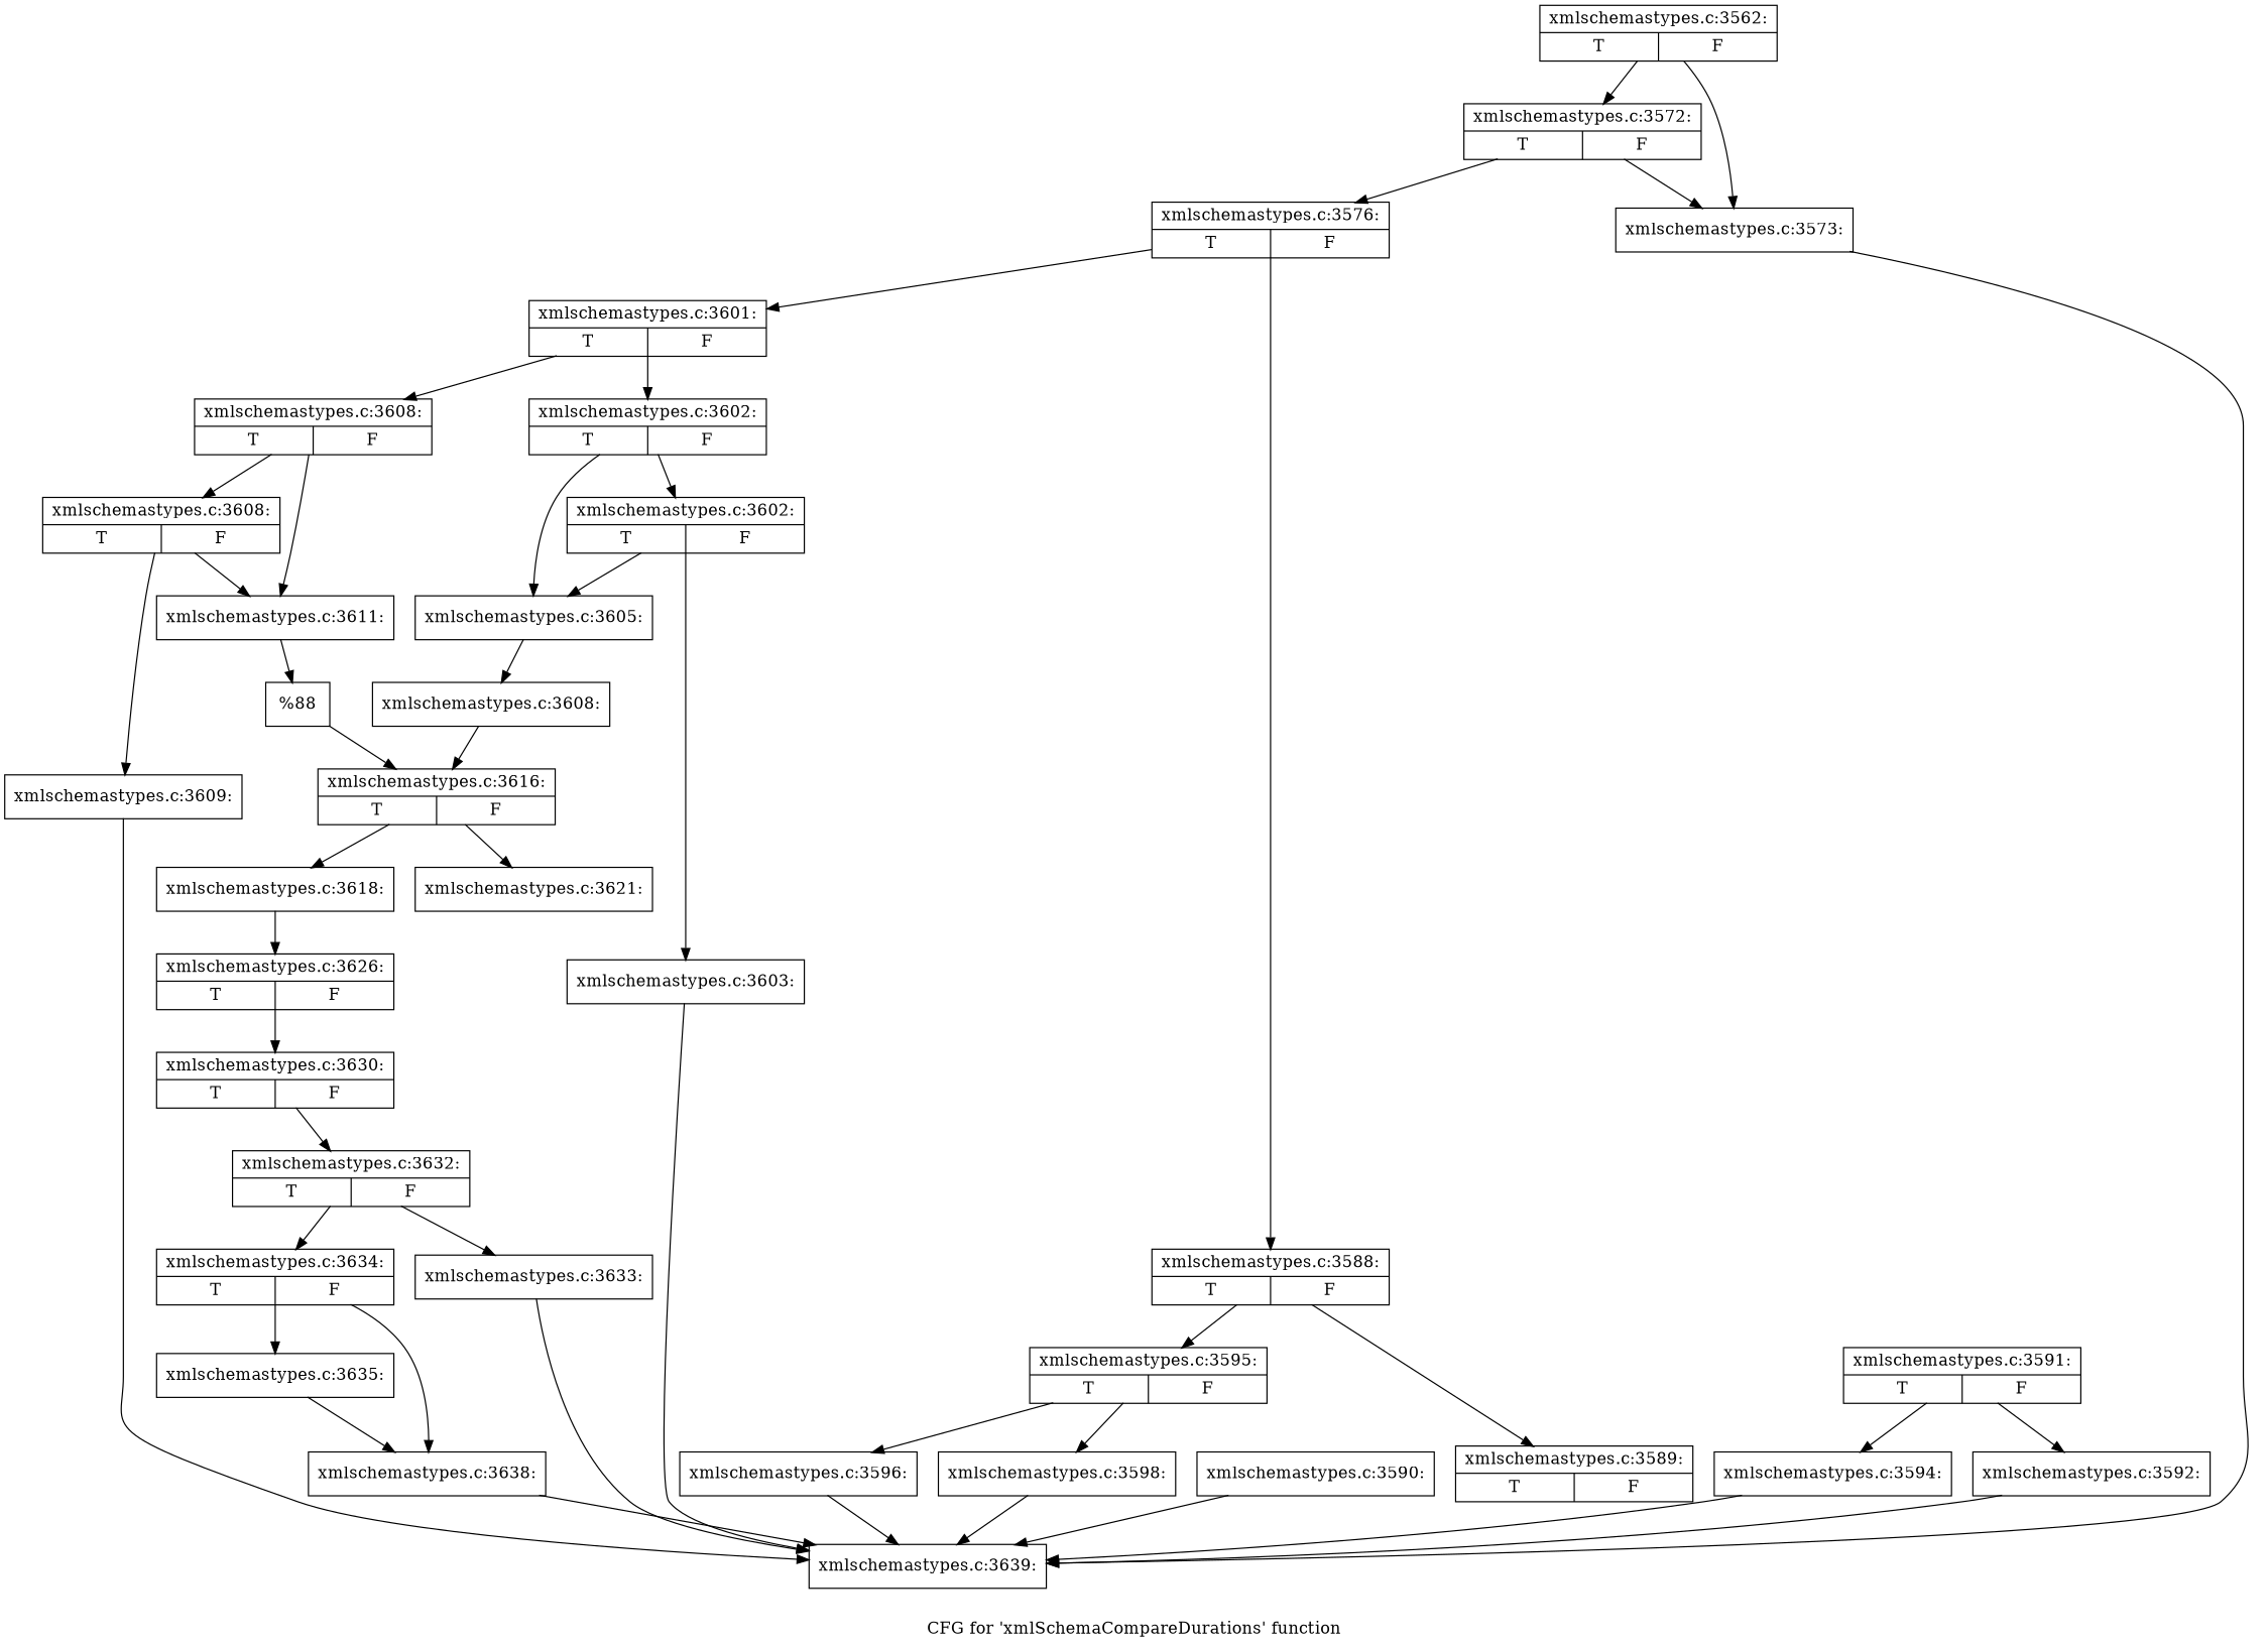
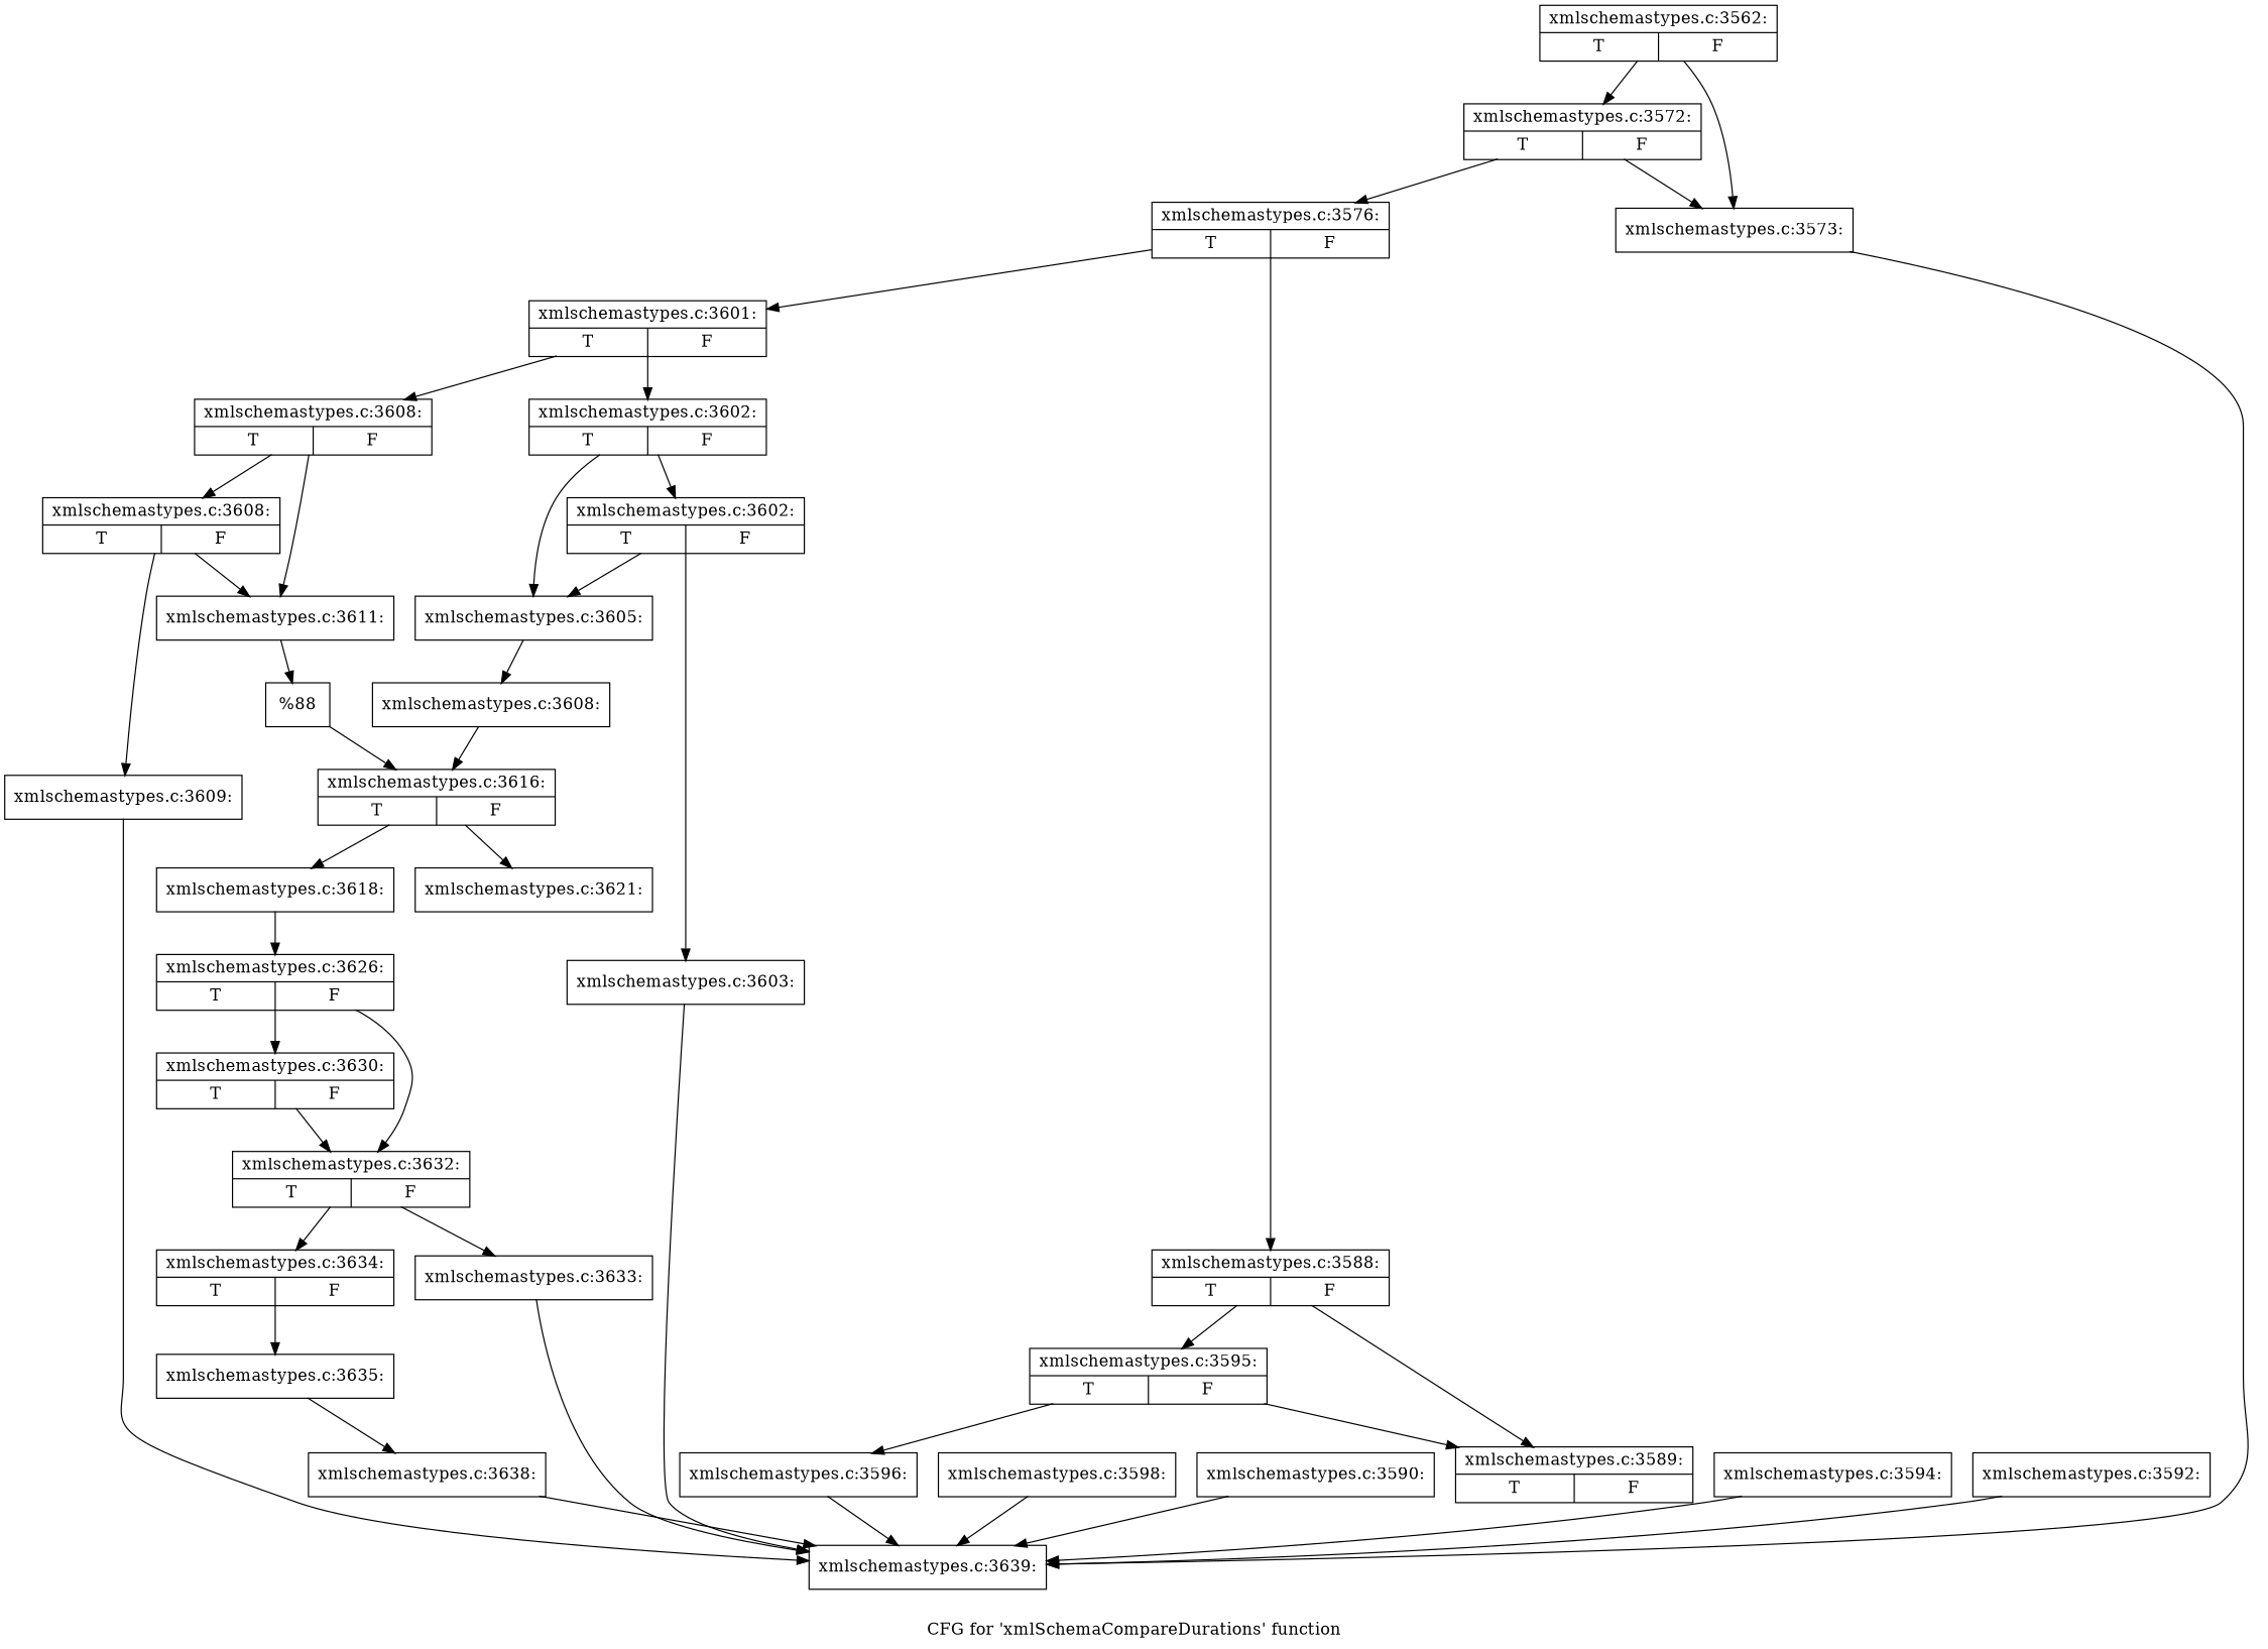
  digraph {
    label="CFG for 'xmlSchemaCompareDurations' function"
    node [shape=record]
    n1 [label="{xmlschemastypes.c:3562:|{<s0>T|<s1>F}}"]
    n2 [label="{xmlschemastypes.c:3573:}"]
    n3 [label="{xmlschemastypes.c:3572:|{<s0>T|<s1>F}}"]
    n4 [label="{xmlschemastypes.c:3639:}"]
    n5 [label="{xmlschemastypes.c:3576:|{<s0>T|<s1>F}}"]
    n6 [label="{xmlschemastypes.c:3588:|{<s0>T|<s1>F}}"]
    n7 [label="{xmlschemastypes.c:3601:|{<s0>T|<s1>F}}"]
    n8 [label="{xmlschemastypes.c:3589:|{<s0>T|<s1>F}}"]
    n9 [label="{xmlschemastypes.c:3595:|{<s0>T|<s1>F}}"]
    n10 [label="{xmlschemastypes.c:3602:|{<s0>T|<s1>F}}"]
    n11 [label="{xmlschemastypes.c:3608:|{<s0>T|<s1>F}}"]
    n12 [label="{xmlschemastypes.c:3596:}"]
    n13 [label="{xmlschemastypes.c:3598:}"]
    n14 [label="{xmlschemastypes.c:3602:|{<s0>T|<s1>F}}"]
    n15 [label="{xmlschemastypes.c:3605:}"]
    n16 [label="{xmlschemastypes.c:3608:|{<s0>T|<s1>F}}"]
    n17 [label="{xmlschemastypes.c:3611:}"]
    n18 [label="{xmlschemastypes.c:3590:}"]
-   n19 [label="{xmlschemastypes.c:3591:|{<s0>T|<s1>F}}"]
    n20 [label="{xmlschemastypes.c:3592:}"]
    n21 [label="{xmlschemastypes.c:3594:}"]
    n22 [label="{xmlschemastypes.c:3603:}"]
    n23 [label="{xmlschemastypes.c:3608:}"]
    n24 [label="{xmlschemastypes.c:3609:}"]
    n25 [label="{%88}"]
    n26 [label="{xmlschemastypes.c:3616:|{<s0>T|<s1>F}}"]
    n27 [label="{xmlschemastypes.c:3618:}"]
    n28 [label="{xmlschemastypes.c:3621:}"]
    n29 [label="{xmlschemastypes.c:3626:|{<s0>T|<s1>F}}"]
    n30 [label="{xmlschemastypes.c:3630:|{<s0>T|<s1>F}}"]
    n31 [label="{xmlschemastypes.c:3632:|{<s0>T|<s1>F}}"]
    n32 [label="{xmlschemastypes.c:3633:}"]
    n33 [label="{xmlschemastypes.c:3634:|{<s0>T|<s1>F}}"]
    n34 [label="{xmlschemastypes.c:3635:}"]
    n35 [label="{xmlschemastypes.c:3638:}"]
    n1 -> n2
    n1 -> n3
    n2 -> n4
    n3 -> n2
    n3 -> n5
    n5 -> n6
    n5 -> n7
    n6 -> n8
    n6 -> n9
    n7 -> n10
    n7 -> n11
    n9 -> n12
-   n9 -> n13
+   n9 -> n8
    n10 -> n14
    n10 -> n15
    n11 -> n16
    n11 -> n17
    n12 -> n4
    n13 -> n4
    n14 -> n15
    n14 -> n22
    n15 -> n23
    n16 -> n17
    n16 -> n24
    n17 -> n25
    n18 -> n4
-   n19 -> n20
-   n19 -> n21
    n20 -> n4
    n21 -> n4
    n22 -> n4
    n23 -> n26
    n24 -> n4
    n25 -> n26
    n26 -> n27
    n26 -> n28
    n27 -> n29
    n29 -> n30
+   n29 -> n31
    n30 -> n31
    n31 -> n32
    n31 -> n33
    n32 -> n4
    n33 -> n34
-   n33 -> n35
    n34 -> n35
    n35 -> n4
  }
